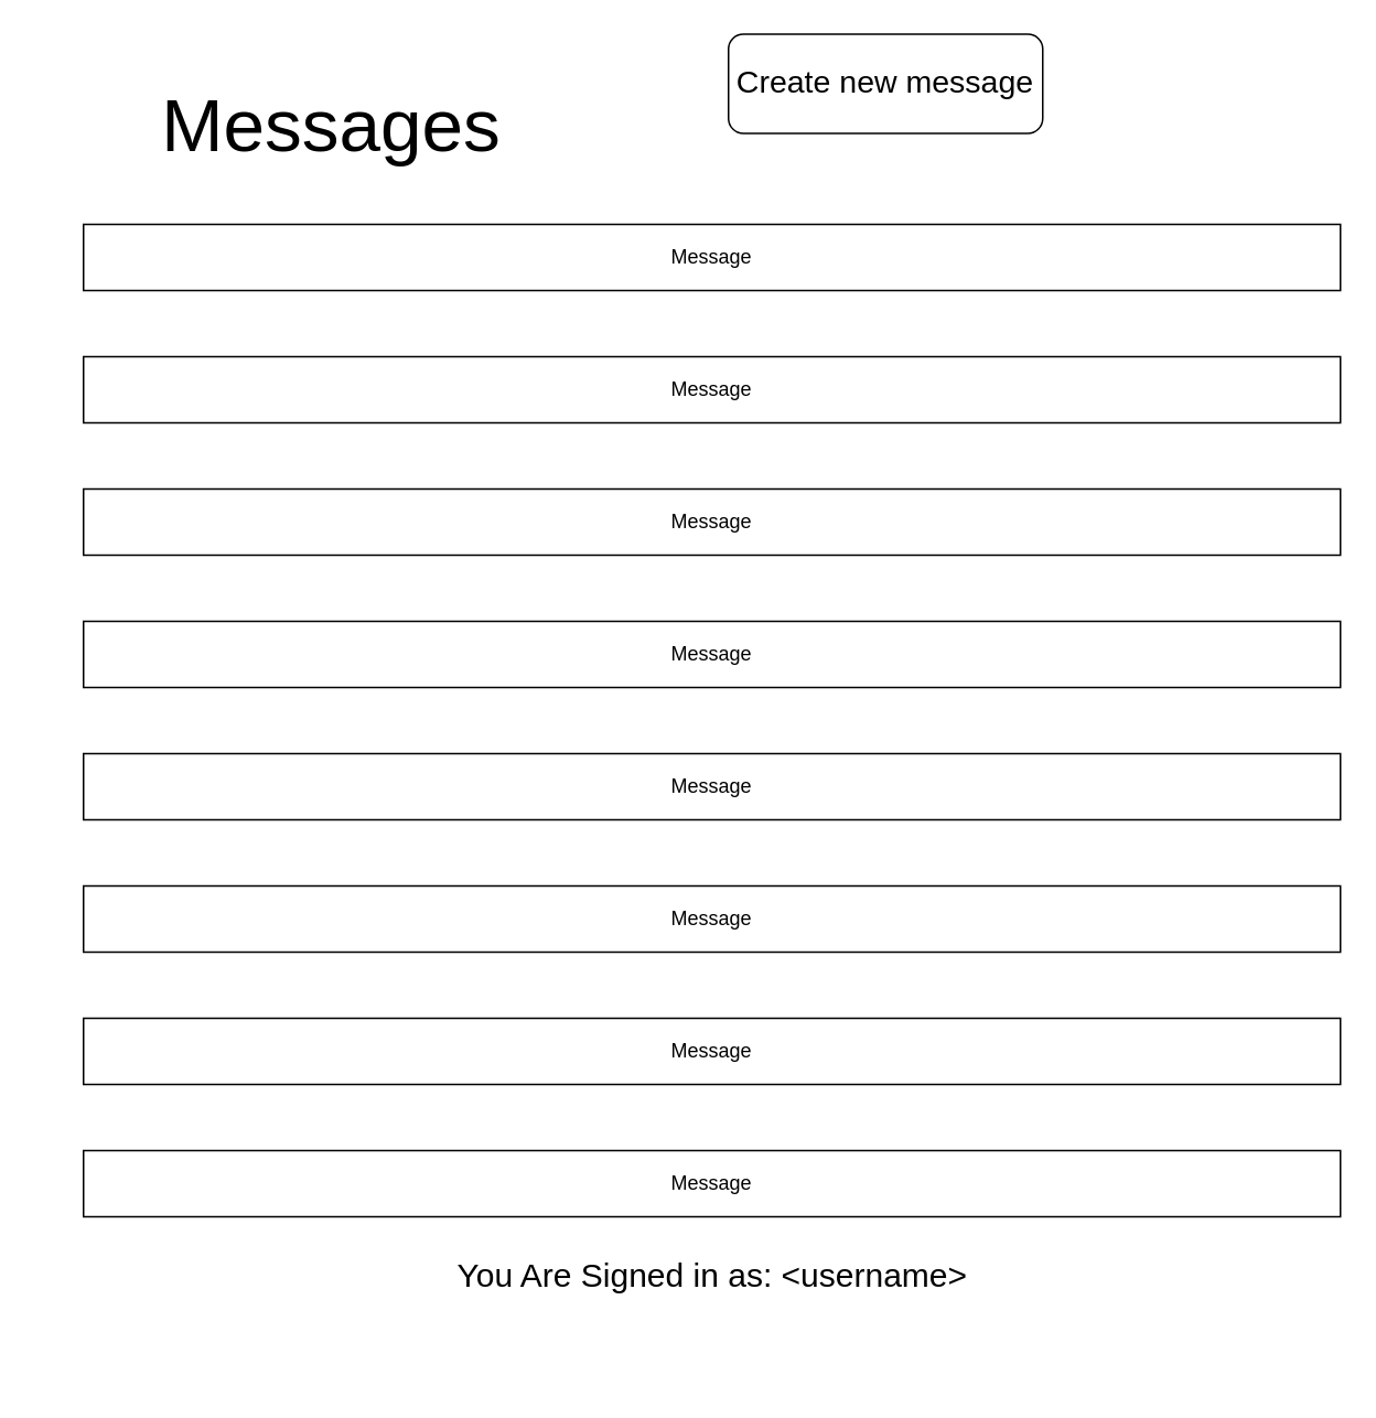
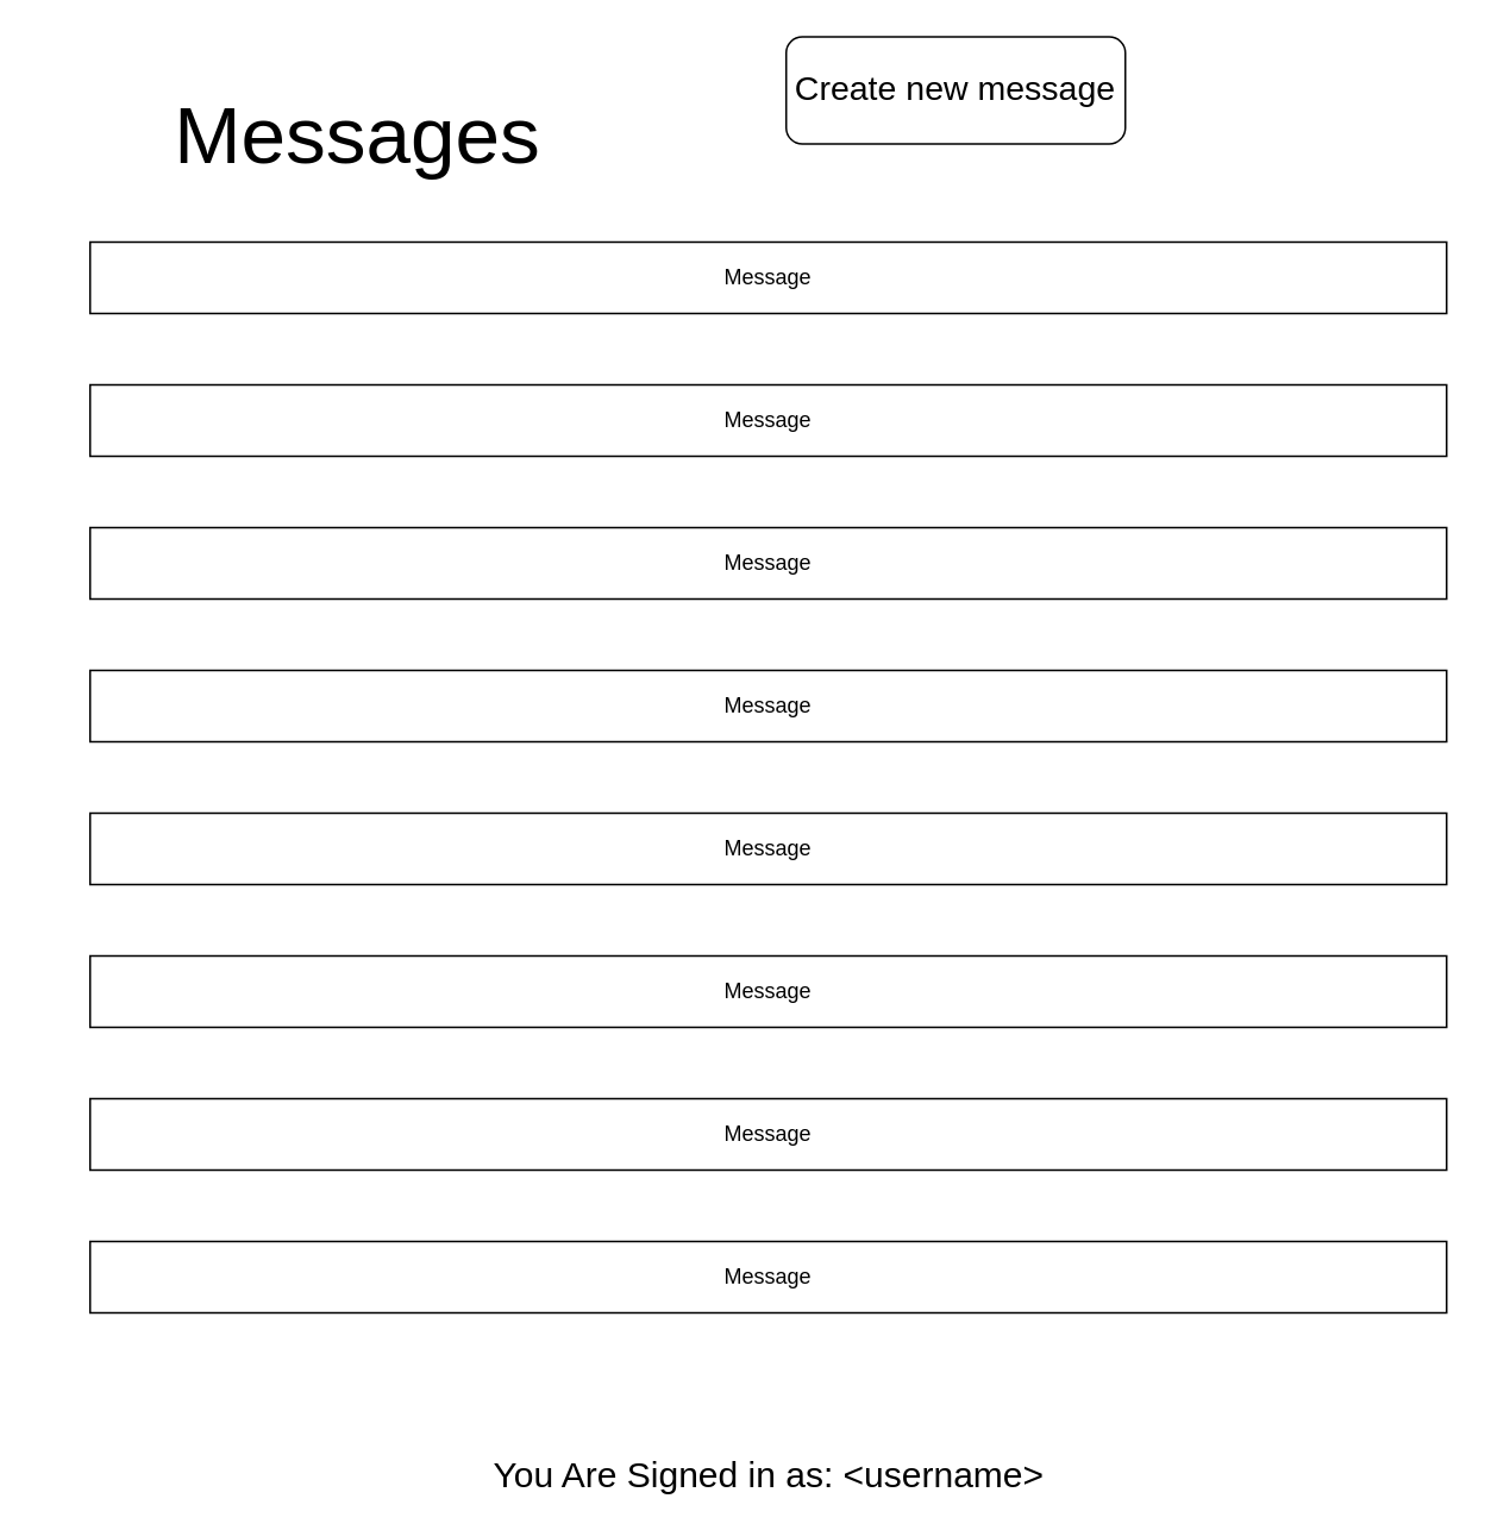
  <mxCell id="0" />
  <mxCell id="1" parent="0" />
  <mxCell id="2" value="&lt;font style=&quot;font-size: 45px&quot;&gt;Messages&lt;/font&gt;" style="text;html=1;strokeColor=none;fillColor=none;align=center;verticalAlign=middle;whiteSpace=wrap;rounded=0;" vertex="1" parent="1"><mxGeometry x="20" y="45" width="360" height="60" as="geometry" /></mxCell>
  <mxCell id="3" value="&lt;font style=&quot;font-size: 19px&quot;&gt;Create new message&lt;/font&gt;" style="rounded=1;whiteSpace=wrap;html=1;" vertex="1" parent="1"><mxGeometry x="440" y="20" width="190" height="60" as="geometry" /></mxCell>
  <mxCell id="4" value="Message" style="rounded=0;whiteSpace=wrap;html=1;" vertex="1" parent="1"><mxGeometry x="50" y="135" width="760" height="40" as="geometry" /></mxCell>
  <mxCell id="5" value="Message" style="rounded=0;whiteSpace=wrap;html=1;" vertex="1" parent="1"><mxGeometry x="50" y="215" width="760" height="40" as="geometry" /></mxCell>
  <mxCell id="6" value="Message" style="rounded=0;whiteSpace=wrap;html=1;" vertex="1" parent="1"><mxGeometry x="50" y="295" width="760" height="40" as="geometry" /></mxCell>
  <mxCell id="7" value="Message" style="rounded=0;whiteSpace=wrap;html=1;" vertex="1" parent="1"><mxGeometry x="50" y="455" width="760" height="40" as="geometry" /></mxCell>
  <mxCell id="8" value="Message" style="rounded=0;whiteSpace=wrap;html=1;" vertex="1" parent="1"><mxGeometry x="50" y="375" width="760" height="40" as="geometry" /></mxCell>
  <mxCell id="9" value="Message" style="rounded=0;whiteSpace=wrap;html=1;" vertex="1" parent="1"><mxGeometry x="50" y="535" width="760" height="40" as="geometry" /></mxCell>
  <mxCell id="10" value="Message" style="rounded=0;whiteSpace=wrap;html=1;" vertex="1" parent="1"><mxGeometry x="50" y="615" width="760" height="40" as="geometry" /></mxCell>
  <mxCell id="11" value="Message" style="rounded=0;whiteSpace=wrap;html=1;" vertex="1" parent="1"><mxGeometry x="50" y="695" width="760" height="40" as="geometry" /></mxCell>
- <mxCell id="12" value="&lt;font style=&quot;font-size: 20px&quot;&gt;You Are Signed in as: &amp;lt;username&amp;gt;&lt;/font&gt;" style="text;html=1;strokeColor=none;fillColor=none;align=center;verticalAlign=middle;whiteSpace=wrap;rounded=0;" vertex="1" parent="1"><mxGeometry x="262.5" y="760" width="335" height="20" as="geometry" /></mxCell>
+ <mxCell id="12" value="&lt;font style=&quot;font-size: 20px&quot;&gt;You Are Signed in as: &amp;lt;username&amp;gt;&lt;/font&gt;" style="text;html=1;strokeColor=none;fillColor=none;align=center;verticalAlign=middle;whiteSpace=wrap;rounded=0;" vertex="1" parent="1"><mxGeometry x="262.5" y="815" width="335" height="20" as="geometry" /></mxCell>
